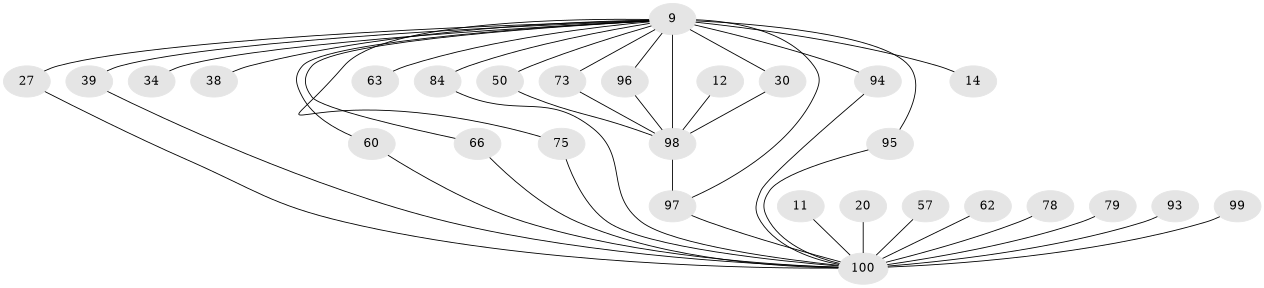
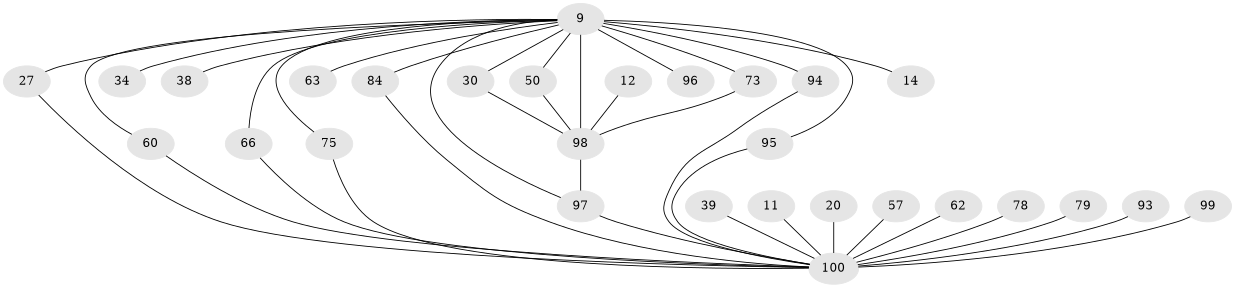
  graph {
    node [color=gray90 style=filled]
    9 [super="+1+7+8"]
    14
    27
    30
    34
    38
    39 [super="+24"]
    50
    60
    63
    66
    73
    75 [super="+29"]
    84 [super="+59"]
    94 [super="+61+88"]
    95
    96
    97
    98 [super="+52+86"]
    100 [super="+23+41+64+37+89+92+83"]
    11
    12
    20
    n24 [label=57]
    62
    78
    79
    93
    99 [super="+42"]
    9 -- 14
    9 -- 27 [weight=2]
    9 -- 30
    9 -- 34 [weight=2]
    9 -- 38 [weight=2]
-   9 -- 39 [weight=2]
    9 -- 50
    9 -- 60
    9 -- 63 [weight=2]
    9 -- 66
    9 -- 73
    9 -- 75
    9 -- 84 [weight=2]
    9 -- 94 [weight=4]
    9 -- 95
    9 -- 96
    9 -- 97
    9 -- 98 [weight=17]
    27 -- 100
    30 -- 98
    39 -- 100
    50 -- 98
    60 -- 100
    66 -- 100
    73 -- 98
    75 -- 100
    84 -- 100
    94 -- 100
    95 -- 100
-   96 -- 98
    97 -- 100
    98 -- 97 [weight=9]
    11 -- 100 [weight=3]
    12 -- 98 [weight=2]
    20 -- 100
    n24 -- 100 [weight=2]
    62 -- 100 [weight=2]
    78 -- 100 [weight=2]
    79 -- 100
    93 -- 100 [weight=2]
    99 -- 100 [weight=3]
  }
